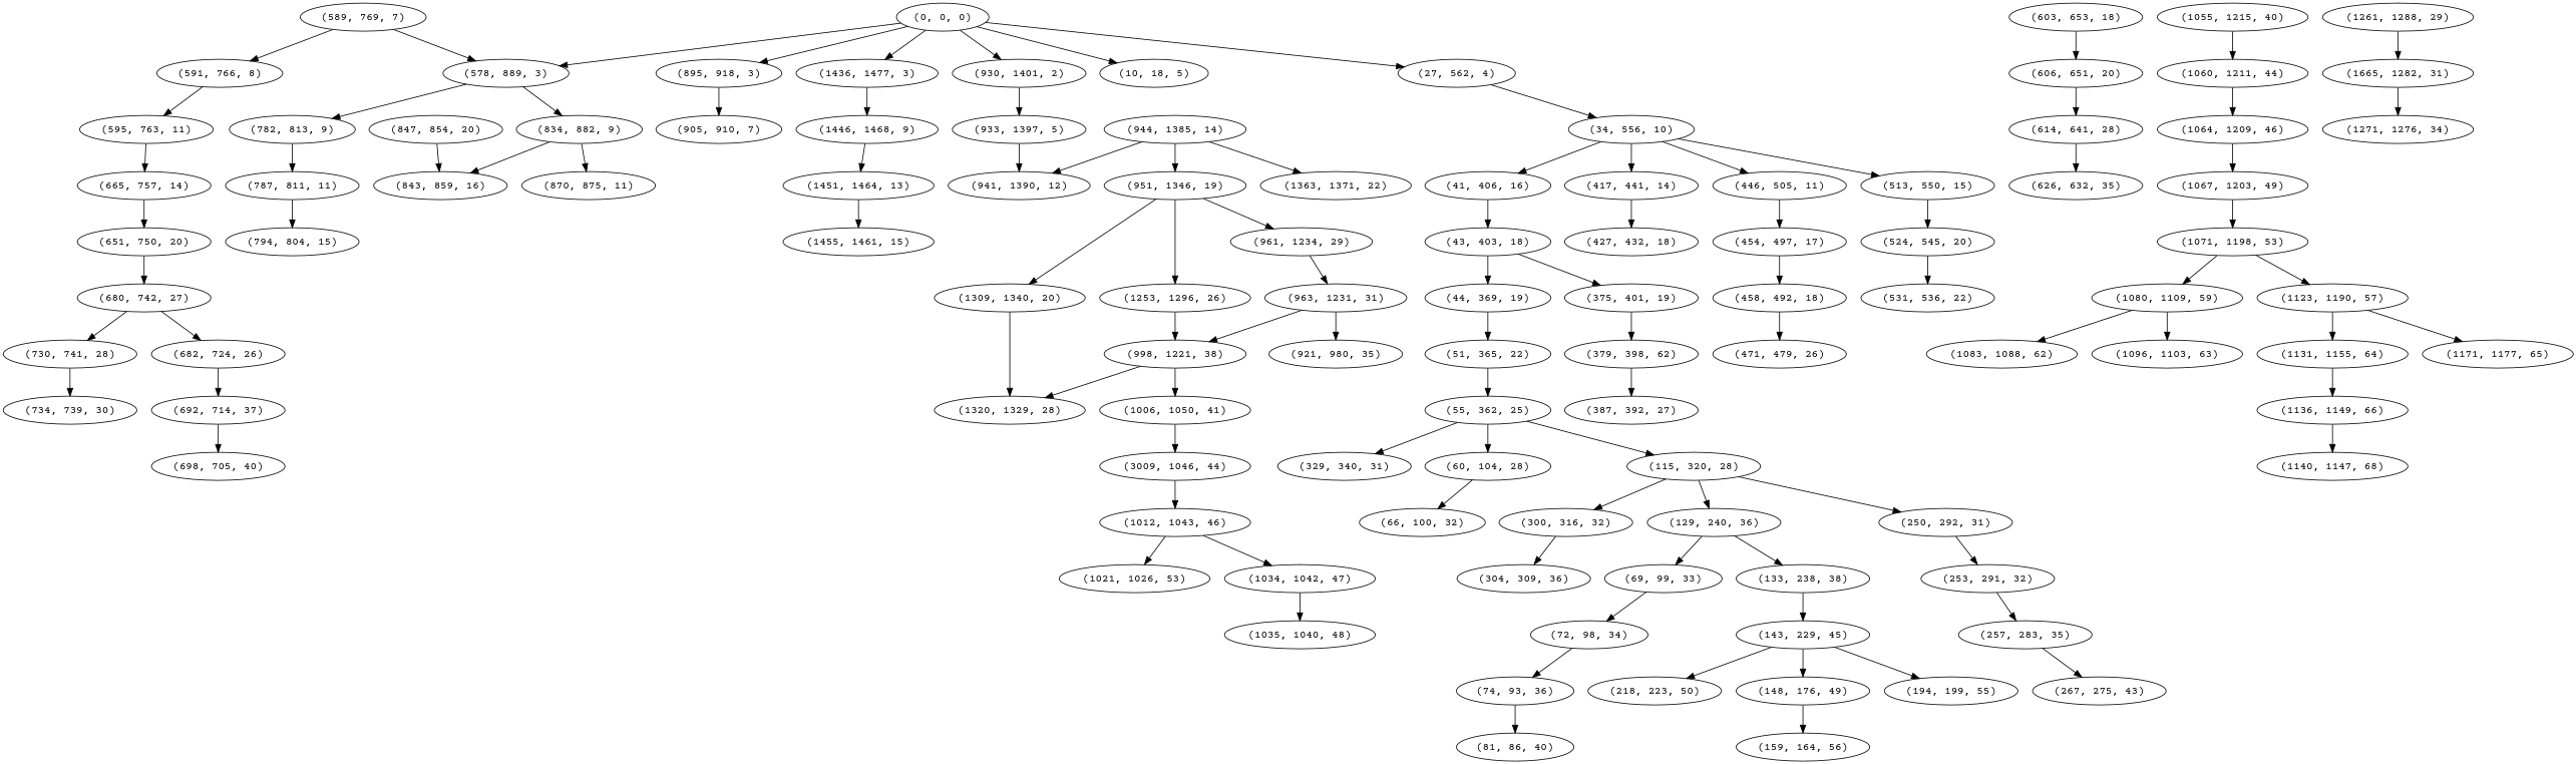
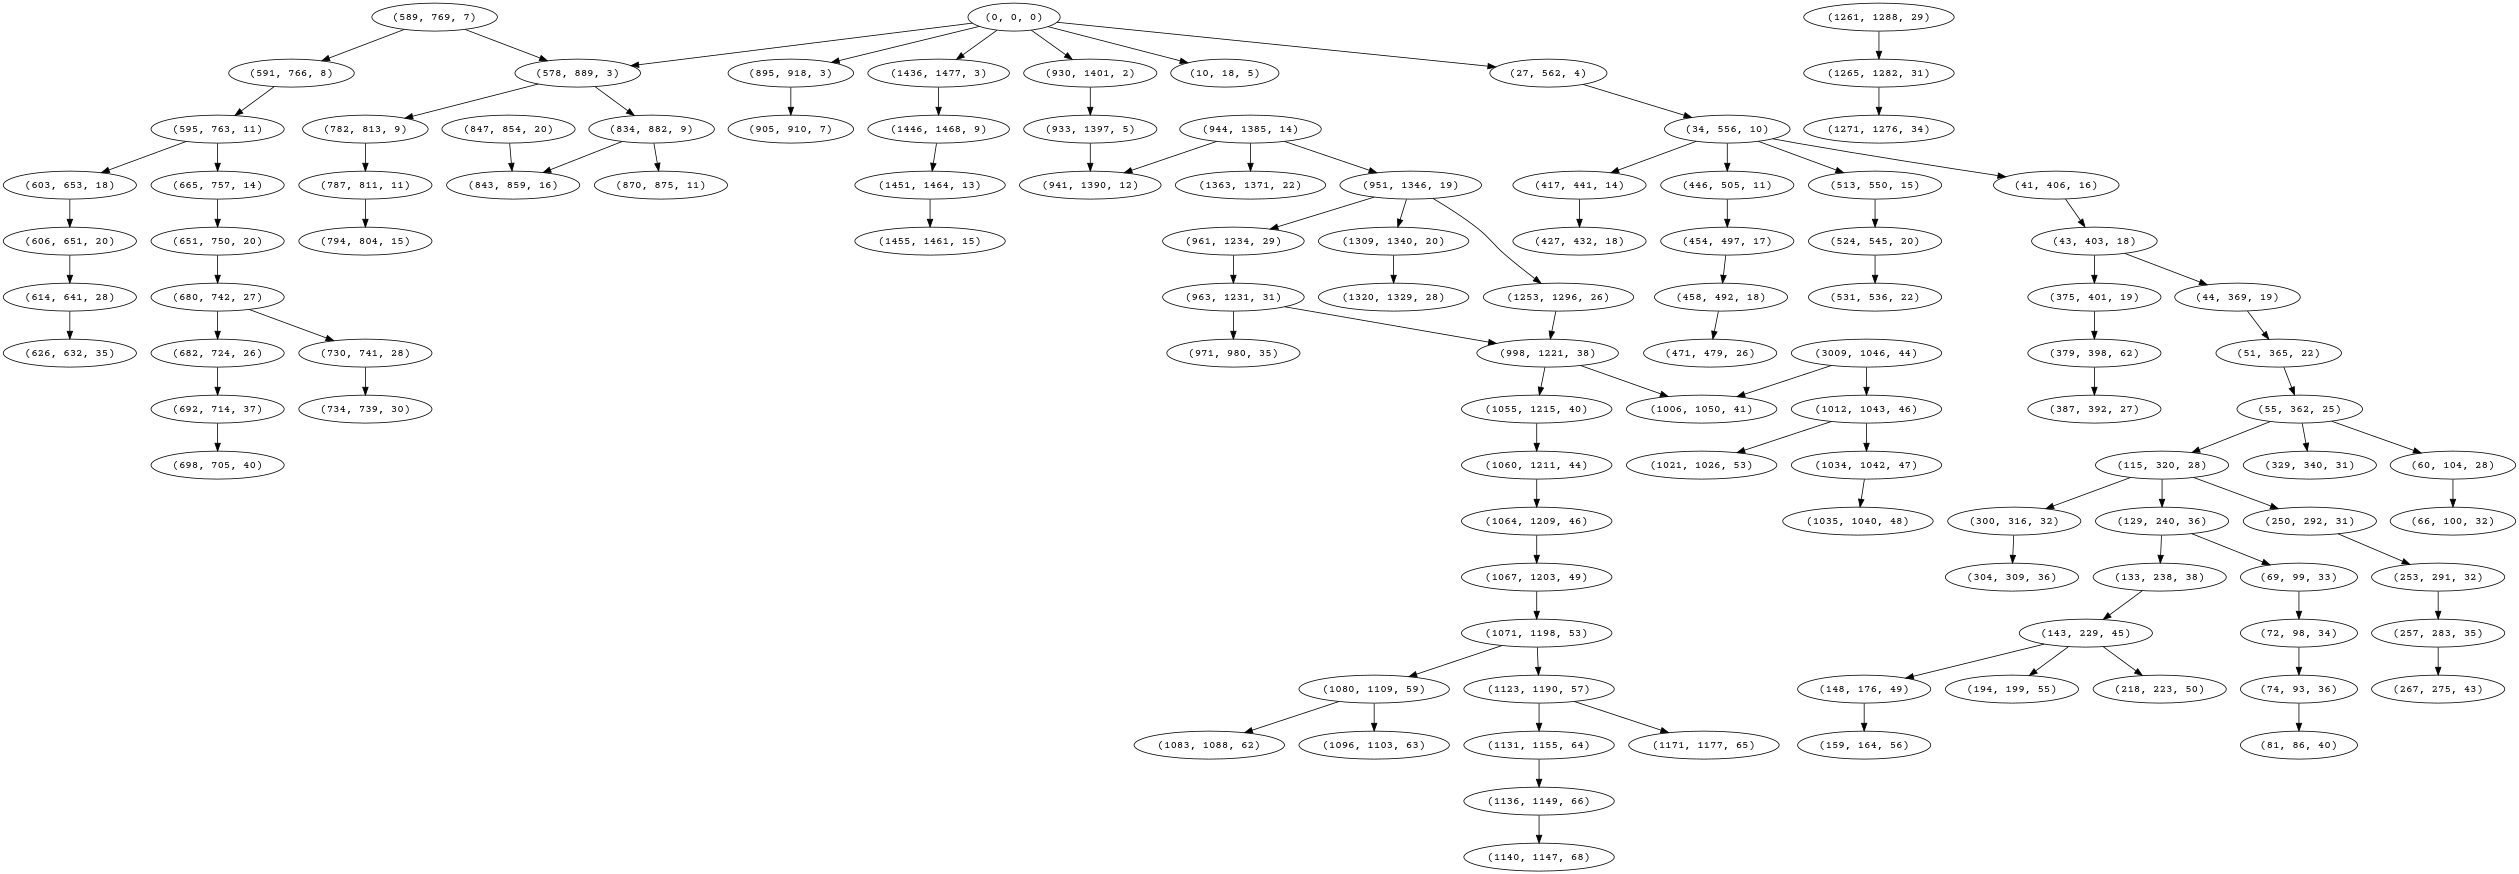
  digraph {
    fontname="Courier Prime"
    node [fontname="Courier Prime"]
    edge [fontname="Courier Prime"]
    "(0, 0, 0)"
    "(10, 18, 5)"
    "(27, 562, 4)"
    "(578, 889, 3)"
    "(895, 918, 3)"
    "(930, 1401, 2)"
    "(1436, 1477, 3)"
    "(34, 556, 10)"
    "(782, 813, 9)"
    "(834, 882, 9)"
    "(905, 910, 7)"
    "(933, 1397, 5)"
    "(1446, 1468, 9)"
    "(41, 406, 16)"
    "(417, 441, 14)"
    "(446, 505, 11)"
    "(513, 550, 15)"
    "(43, 403, 18)"
    "(427, 432, 18)"
    "(454, 497, 17)"
    "(524, 545, 20)"
    "(44, 369, 19)"
    "(375, 401, 19)"
    "(51, 365, 22)"
    n25 [label="(379, 398, 62)"]
    "(55, 362, 25)"
    "(60, 104, 28)"
    "(115, 320, 28)"
    "(329, 340, 31)"
    "(66, 100, 32)"
    "(129, 240, 36)"
    "(250, 292, 31)"
    "(300, 316, 32)"
    "(69, 99, 33)"
    "(72, 98, 34)"
    "(74, 93, 36)"
    "(81, 86, 40)"
    "(133, 238, 38)"
    "(253, 291, 32)"
    "(304, 309, 36)"
    "(143, 229, 45)"
    "(148, 176, 49)"
    "(194, 199, 55)"
    "(218, 223, 50)"
    "(159, 164, 56)"
    "(257, 283, 35)"
    "(267, 275, 43)"
    "(387, 392, 27)"
    "(458, 492, 18)"
    "(471, 479, 26)"
    "(531, 536, 22)"
    "(589, 769, 7)"
    "(591, 766, 8)"
    "(787, 811, 11)"
    "(843, 859, 16)"
    "(870, 875, 11)"
    "(595, 763, 11)"
    "(603, 653, 18)"
    "(665, 757, 14)"
    "(606, 651, 20)"
    n61 [label="(651, 750, 20)"]
    "(614, 641, 28)"
    "(626, 632, 35)"
    "(680, 742, 27)"
    n65 [label="(682, 724, 26)"]
    "(730, 741, 28)"
    "(692, 714, 37)"
    "(734, 739, 30)"
    "(698, 705, 40)"
    "(794, 804, 15)"
    "(847, 854, 20)"
    "(941, 1390, 12)"
    "(944, 1385, 14)"
    "(951, 1346, 19)"
    "(1363, 1371, 22)"
    "(961, 1234, 29)"
    "(1253, 1296, 26)"
    "(1309, 1340, 20)"
    "(963, 1231, 31)"
    "(998, 1221, 38)"
    "(1320, 1329, 28)"
-   "(971, 980, 35)" [label="(921, 980, 35)"]
+   "(971, 980, 35)"
    "(1006, 1050, 41)"
    "(1055, 1215, 40)"
    n85 [label="(3009, 1046, 44)"]
    "(1060, 1211, 44)"
    "(1012, 1043, 46)"
    "(1021, 1026, 53)"
    "(1034, 1042, 47)"
    "(1035, 1040, 48)"
    "(1064, 1209, 46)"
    "(1067, 1203, 49)"
    "(1071, 1198, 53)"
    "(1080, 1109, 59)"
    "(1123, 1190, 57)"
    "(1083, 1088, 62)"
    "(1096, 1103, 63)"
    "(1131, 1155, 64)"
    "(1171, 1177, 65)"
    "(1136, 1149, 66)"
    "(1140, 1147, 68)"
    "(1261, 1288, 29)"
-   "(1265, 1282, 31)" [label="(1665, 1282, 31)"]
+   "(1265, 1282, 31)"
    "(1271, 1276, 34)"
    "(1451, 1464, 13)"
    "(1455, 1461, 15)"
    "(0, 0, 0)" -> "(10, 18, 5)"
    "(0, 0, 0)" -> "(27, 562, 4)"
    "(0, 0, 0)" -> "(578, 889, 3)"
    "(0, 0, 0)" -> "(895, 918, 3)"
    "(0, 0, 0)" -> "(930, 1401, 2)"
    "(0, 0, 0)" -> "(1436, 1477, 3)"
    "(27, 562, 4)" -> "(34, 556, 10)"
    "(578, 889, 3)" -> "(782, 813, 9)"
    "(578, 889, 3)" -> "(834, 882, 9)"
    "(895, 918, 3)" -> "(905, 910, 7)"
    "(930, 1401, 2)" -> "(933, 1397, 5)"
    "(1436, 1477, 3)" -> "(1446, 1468, 9)"
    "(34, 556, 10)" -> "(41, 406, 16)"
    "(34, 556, 10)" -> "(417, 441, 14)"
    "(34, 556, 10)" -> "(446, 505, 11)"
    "(34, 556, 10)" -> "(513, 550, 15)"
    "(782, 813, 9)" -> "(787, 811, 11)"
    "(834, 882, 9)" -> "(843, 859, 16)"
    "(834, 882, 9)" -> "(870, 875, 11)"
    "(933, 1397, 5)" -> "(941, 1390, 12)"
    "(1446, 1468, 9)" -> "(1451, 1464, 13)"
    "(41, 406, 16)" -> "(43, 403, 18)"
    "(417, 441, 14)" -> "(427, 432, 18)"
    "(446, 505, 11)" -> "(454, 497, 17)"
    "(513, 550, 15)" -> "(524, 545, 20)"
    "(43, 403, 18)" -> "(44, 369, 19)"
    "(43, 403, 18)" -> "(375, 401, 19)"
    "(454, 497, 17)" -> "(458, 492, 18)"
    "(524, 545, 20)" -> "(531, 536, 22)"
    "(44, 369, 19)" -> "(51, 365, 22)"
    "(375, 401, 19)" -> n25
    "(51, 365, 22)" -> "(55, 362, 25)"
    n25 -> "(387, 392, 27)"
    "(55, 362, 25)" -> "(60, 104, 28)"
    "(55, 362, 25)" -> "(115, 320, 28)"
    "(55, 362, 25)" -> "(329, 340, 31)"
    "(60, 104, 28)" -> "(66, 100, 32)"
    "(115, 320, 28)" -> "(129, 240, 36)"
    "(115, 320, 28)" -> "(250, 292, 31)"
    "(115, 320, 28)" -> "(300, 316, 32)"
    "(129, 240, 36)" -> "(69, 99, 33)"
    "(129, 240, 36)" -> "(133, 238, 38)"
    "(250, 292, 31)" -> "(253, 291, 32)"
    "(300, 316, 32)" -> "(304, 309, 36)"
    "(69, 99, 33)" -> "(72, 98, 34)"
    "(72, 98, 34)" -> "(74, 93, 36)"
    "(74, 93, 36)" -> "(81, 86, 40)"
    "(133, 238, 38)" -> "(143, 229, 45)"
    "(253, 291, 32)" -> "(257, 283, 35)"
    "(143, 229, 45)" -> "(148, 176, 49)"
    "(143, 229, 45)" -> "(194, 199, 55)"
    "(143, 229, 45)" -> "(218, 223, 50)"
    "(148, 176, 49)" -> "(159, 164, 56)"
    "(257, 283, 35)" -> "(267, 275, 43)"
    "(458, 492, 18)" -> "(471, 479, 26)"
    "(589, 769, 7)" -> "(578, 889, 3)"
    "(589, 769, 7)" -> "(591, 766, 8)"
    "(591, 766, 8)" -> "(595, 763, 11)"
    "(787, 811, 11)" -> "(794, 804, 15)"
+   "(595, 763, 11)" -> "(603, 653, 18)"
    "(595, 763, 11)" -> "(665, 757, 14)"
    "(603, 653, 18)" -> "(606, 651, 20)"
    "(665, 757, 14)" -> n61
    "(606, 651, 20)" -> "(614, 641, 28)"
    n61 -> "(680, 742, 27)"
    "(614, 641, 28)" -> "(626, 632, 35)"
    "(680, 742, 27)" -> n65
    "(680, 742, 27)" -> "(730, 741, 28)"
    n65 -> "(692, 714, 37)"
    "(730, 741, 28)" -> "(734, 739, 30)"
    "(692, 714, 37)" -> "(698, 705, 40)"
    "(847, 854, 20)" -> "(843, 859, 16)"
    "(944, 1385, 14)" -> "(941, 1390, 12)"
    "(944, 1385, 14)" -> "(951, 1346, 19)"
    "(944, 1385, 14)" -> "(1363, 1371, 22)"
    "(951, 1346, 19)" -> "(961, 1234, 29)"
    "(951, 1346, 19)" -> "(1253, 1296, 26)"
    "(951, 1346, 19)" -> "(1309, 1340, 20)"
    "(961, 1234, 29)" -> "(963, 1231, 31)"
    "(1253, 1296, 26)" -> "(998, 1221, 38)"
    "(1309, 1340, 20)" -> "(1320, 1329, 28)"
    "(963, 1231, 31)" -> "(998, 1221, 38)"
    "(963, 1231, 31)" -> "(971, 980, 35)"
    "(998, 1221, 38)" -> "(1006, 1050, 41)"
-   "(998, 1221, 38)" -> "(1320, 1329, 28)"
-   "(1006, 1050, 41)" -> n85
+   "(998, 1221, 38)" -> "(1055, 1215, 40)"
+   n85 -> "(1006, 1050, 41)"
    "(1055, 1215, 40)" -> "(1060, 1211, 44)"
    n85 -> "(1012, 1043, 46)"
    "(1060, 1211, 44)" -> "(1064, 1209, 46)"
    "(1012, 1043, 46)" -> "(1021, 1026, 53)"
    "(1012, 1043, 46)" -> "(1034, 1042, 47)"
    "(1034, 1042, 47)" -> "(1035, 1040, 48)"
    "(1064, 1209, 46)" -> "(1067, 1203, 49)"
    "(1067, 1203, 49)" -> "(1071, 1198, 53)"
    "(1071, 1198, 53)" -> "(1080, 1109, 59)"
    "(1071, 1198, 53)" -> "(1123, 1190, 57)"
    "(1080, 1109, 59)" -> "(1083, 1088, 62)"
    "(1080, 1109, 59)" -> "(1096, 1103, 63)"
    "(1123, 1190, 57)" -> "(1131, 1155, 64)"
    "(1123, 1190, 57)" -> "(1171, 1177, 65)"
    "(1131, 1155, 64)" -> "(1136, 1149, 66)"
    "(1136, 1149, 66)" -> "(1140, 1147, 68)"
    "(1261, 1288, 29)" -> "(1265, 1282, 31)"
    "(1265, 1282, 31)" -> "(1271, 1276, 34)"
    "(1451, 1464, 13)" -> "(1455, 1461, 15)"
  }
